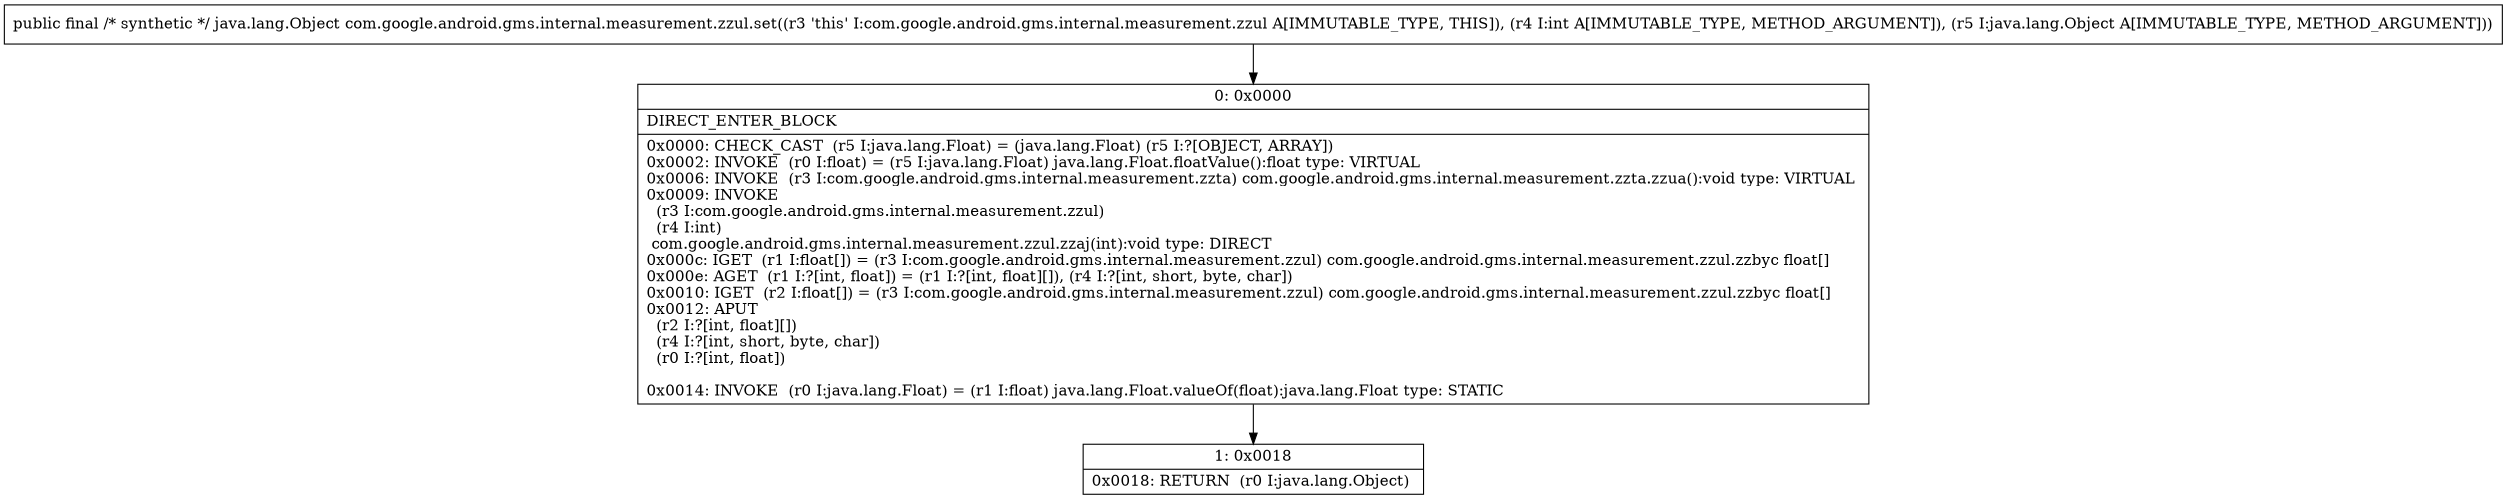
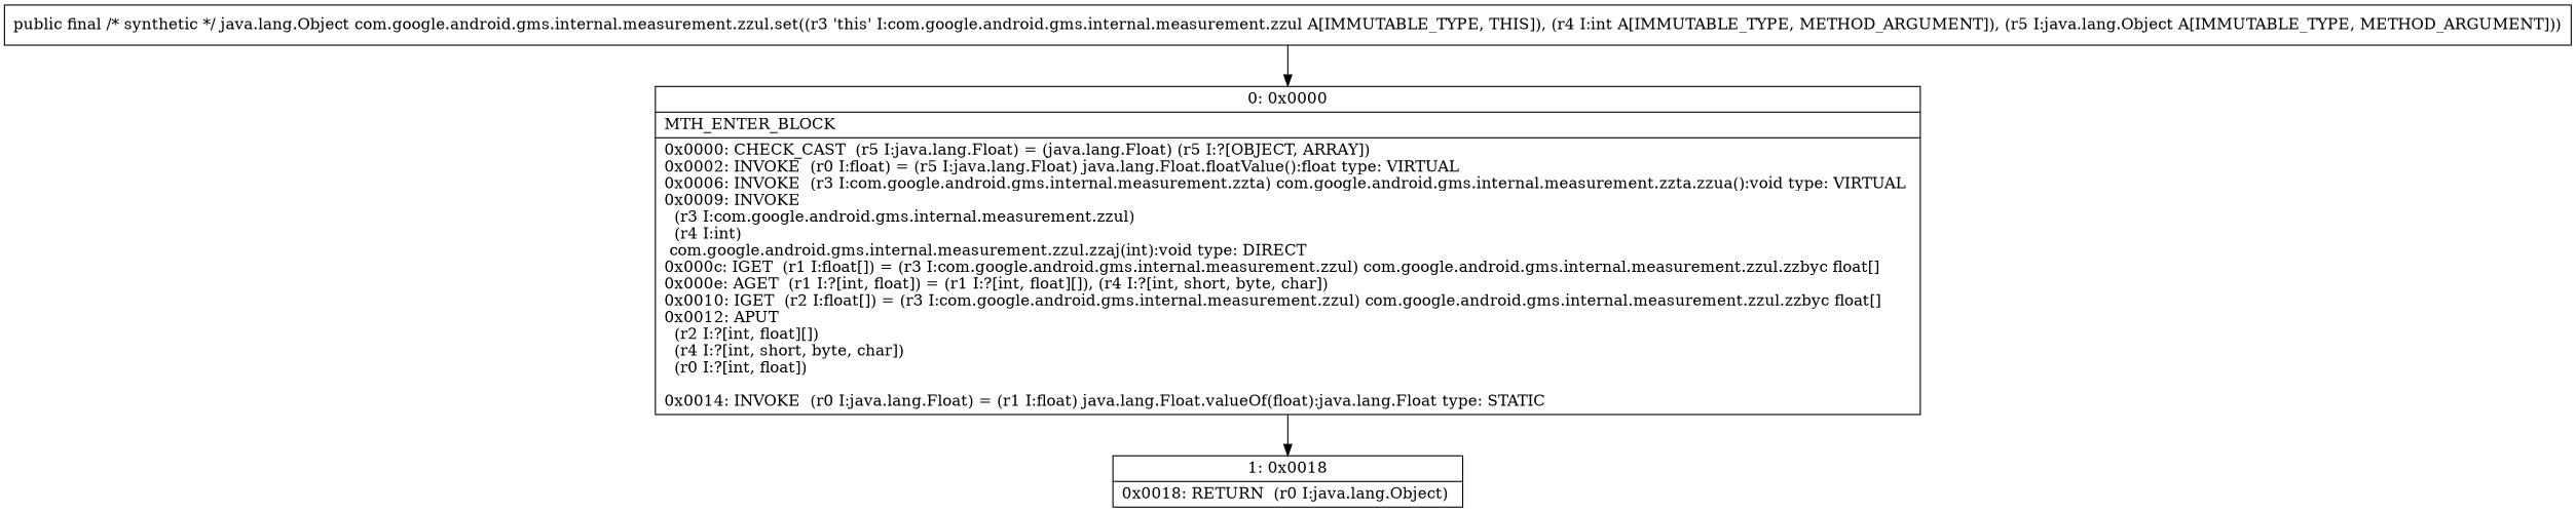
  digraph {
    node [shape=record]
-   n1 [label="{0\:\ 0x0000|DIRECT_ENTER_BLOCK\l|0x0000: CHECK_CAST  (r5 I:java.lang.Float) = (java.lang.Float) (r5 I:?[OBJECT, ARRAY]) \l0x0002: INVOKE  (r0 I:float) = (r5 I:java.lang.Float) java.lang.Float.floatValue():float type: VIRTUAL \l0x0006: INVOKE  (r3 I:com.google.android.gms.internal.measurement.zzta) com.google.android.gms.internal.measurement.zzta.zzua():void type: VIRTUAL \l0x0009: INVOKE  \l  (r3 I:com.google.android.gms.internal.measurement.zzul)\l  (r4 I:int)\l com.google.android.gms.internal.measurement.zzul.zzaj(int):void type: DIRECT \l0x000c: IGET  (r1 I:float[]) = (r3 I:com.google.android.gms.internal.measurement.zzul) com.google.android.gms.internal.measurement.zzul.zzbyc float[] \l0x000e: AGET  (r1 I:?[int, float]) = (r1 I:?[int, float][]), (r4 I:?[int, short, byte, char]) \l0x0010: IGET  (r2 I:float[]) = (r3 I:com.google.android.gms.internal.measurement.zzul) com.google.android.gms.internal.measurement.zzul.zzbyc float[] \l0x0012: APUT  \l  (r2 I:?[int, float][])\l  (r4 I:?[int, short, byte, char])\l  (r0 I:?[int, float])\l \l0x0014: INVOKE  (r0 I:java.lang.Float) = (r1 I:float) java.lang.Float.valueOf(float):java.lang.Float type: STATIC \l}"]
+   n1 [label="{0\:\ 0x0000|MTH_ENTER_BLOCK\l|0x0000: CHECK_CAST  (r5 I:java.lang.Float) = (java.lang.Float) (r5 I:?[OBJECT, ARRAY]) \l0x0002: INVOKE  (r0 I:float) = (r5 I:java.lang.Float) java.lang.Float.floatValue():float type: VIRTUAL \l0x0006: INVOKE  (r3 I:com.google.android.gms.internal.measurement.zzta) com.google.android.gms.internal.measurement.zzta.zzua():void type: VIRTUAL \l0x0009: INVOKE  \l  (r3 I:com.google.android.gms.internal.measurement.zzul)\l  (r4 I:int)\l com.google.android.gms.internal.measurement.zzul.zzaj(int):void type: DIRECT \l0x000c: IGET  (r1 I:float[]) = (r3 I:com.google.android.gms.internal.measurement.zzul) com.google.android.gms.internal.measurement.zzul.zzbyc float[] \l0x000e: AGET  (r1 I:?[int, float]) = (r1 I:?[int, float][]), (r4 I:?[int, short, byte, char]) \l0x0010: IGET  (r2 I:float[]) = (r3 I:com.google.android.gms.internal.measurement.zzul) com.google.android.gms.internal.measurement.zzul.zzbyc float[] \l0x0012: APUT  \l  (r2 I:?[int, float][])\l  (r4 I:?[int, short, byte, char])\l  (r0 I:?[int, float])\l \l0x0014: INVOKE  (r0 I:java.lang.Float) = (r1 I:float) java.lang.Float.valueOf(float):java.lang.Float type: STATIC \l}"]
    n2 [label="{1\:\ 0x0018|0x0018: RETURN  (r0 I:java.lang.Object) \l}"]
    n3 [label="{public final \/* synthetic *\/ java.lang.Object com.google.android.gms.internal.measurement.zzul.set((r3 'this' I:com.google.android.gms.internal.measurement.zzul A[IMMUTABLE_TYPE, THIS]), (r4 I:int A[IMMUTABLE_TYPE, METHOD_ARGUMENT]), (r5 I:java.lang.Object A[IMMUTABLE_TYPE, METHOD_ARGUMENT])) }"]
    n1 -> n2
    n3 -> n1
  }
